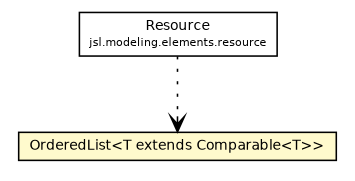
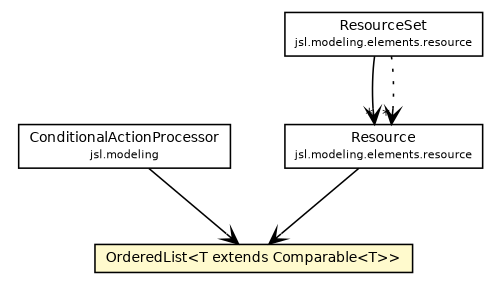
  digraph {
    nodesep=0.25
    ranksep=0.5
    node [fontcolor=black fontname=Helvetica fontsize=9.0 shape=plaintext]
    edge [arrowhead=open color=black fontcolor=black fontname=Helvetica fontsize=10.0 headport=p labelfontname=Helvetica labelfontsize=10 style=solid tailport=p]
+   n1 [label=<<table title="jsl.modeling.ConditionalActionProcessor" border="0" cellborder="1" cellspacing="0" cellpadding="2" port="p" href="../../modeling/ConditionalActionProcessor.html"> 		<tr><td><table border="0" cellspacing="0" cellpadding="1"> <tr><td align="center" balign="center"> ConditionalActionProcessor </td></tr> <tr><td align="center" balign="center"><font point-size="7.0"> jsl.modeling </font></td></tr> 		</table></td></tr> 		</table>>]
    n2 [label=<<table title="jsl.utilities.misc.OrderedList" border="0" cellborder="1" cellspacing="0" cellpadding="2" port="p" bgcolor="lemonChiffon" href="./OrderedList.html"> 		<tr><td><table border="0" cellspacing="0" cellpadding="1"> <tr><td align="center" balign="center"> OrderedList&lt;T extends Comparable&lt;T&gt;&gt; </td></tr> 		</table></td></tr> 		</table>>]
+   n3 [label=<<table title="jsl.modeling.elements.resource.ResourceSet" border="0" cellborder="1" cellspacing="0" cellpadding="2" port="p" href="../../modeling/elements/resource/ResourceSet.html"> 		<tr><td><table border="0" cellspacing="0" cellpadding="1"> <tr><td align="center" balign="center"> ResourceSet </td></tr> <tr><td align="center" balign="center"><font point-size="7.0"> jsl.modeling.elements.resource </font></td></tr> 		</table></td></tr> 		</table>>]
    n4 [label=<<table title="jsl.modeling.elements.resource.Resource" border="0" cellborder="1" cellspacing="0" cellpadding="2" port="p" href="../../modeling/elements/resource/Resource.html"> 		<tr><td><table border="0" cellspacing="0" cellpadding="1"> <tr><td align="center" balign="center"> Resource </td></tr> <tr><td align="center" balign="center"><font point-size="7.0"> jsl.modeling.elements.resource </font></td></tr> 		</table></td></tr> 		</table>>]
-   n4 -> n2 [style=dotted]
+   n1 -> n2
+   n3 -> n4 [headlabel="*"]
+   n3 -> n4 [headlabel="*" style=dotted]
+   n4 -> n2
  }
